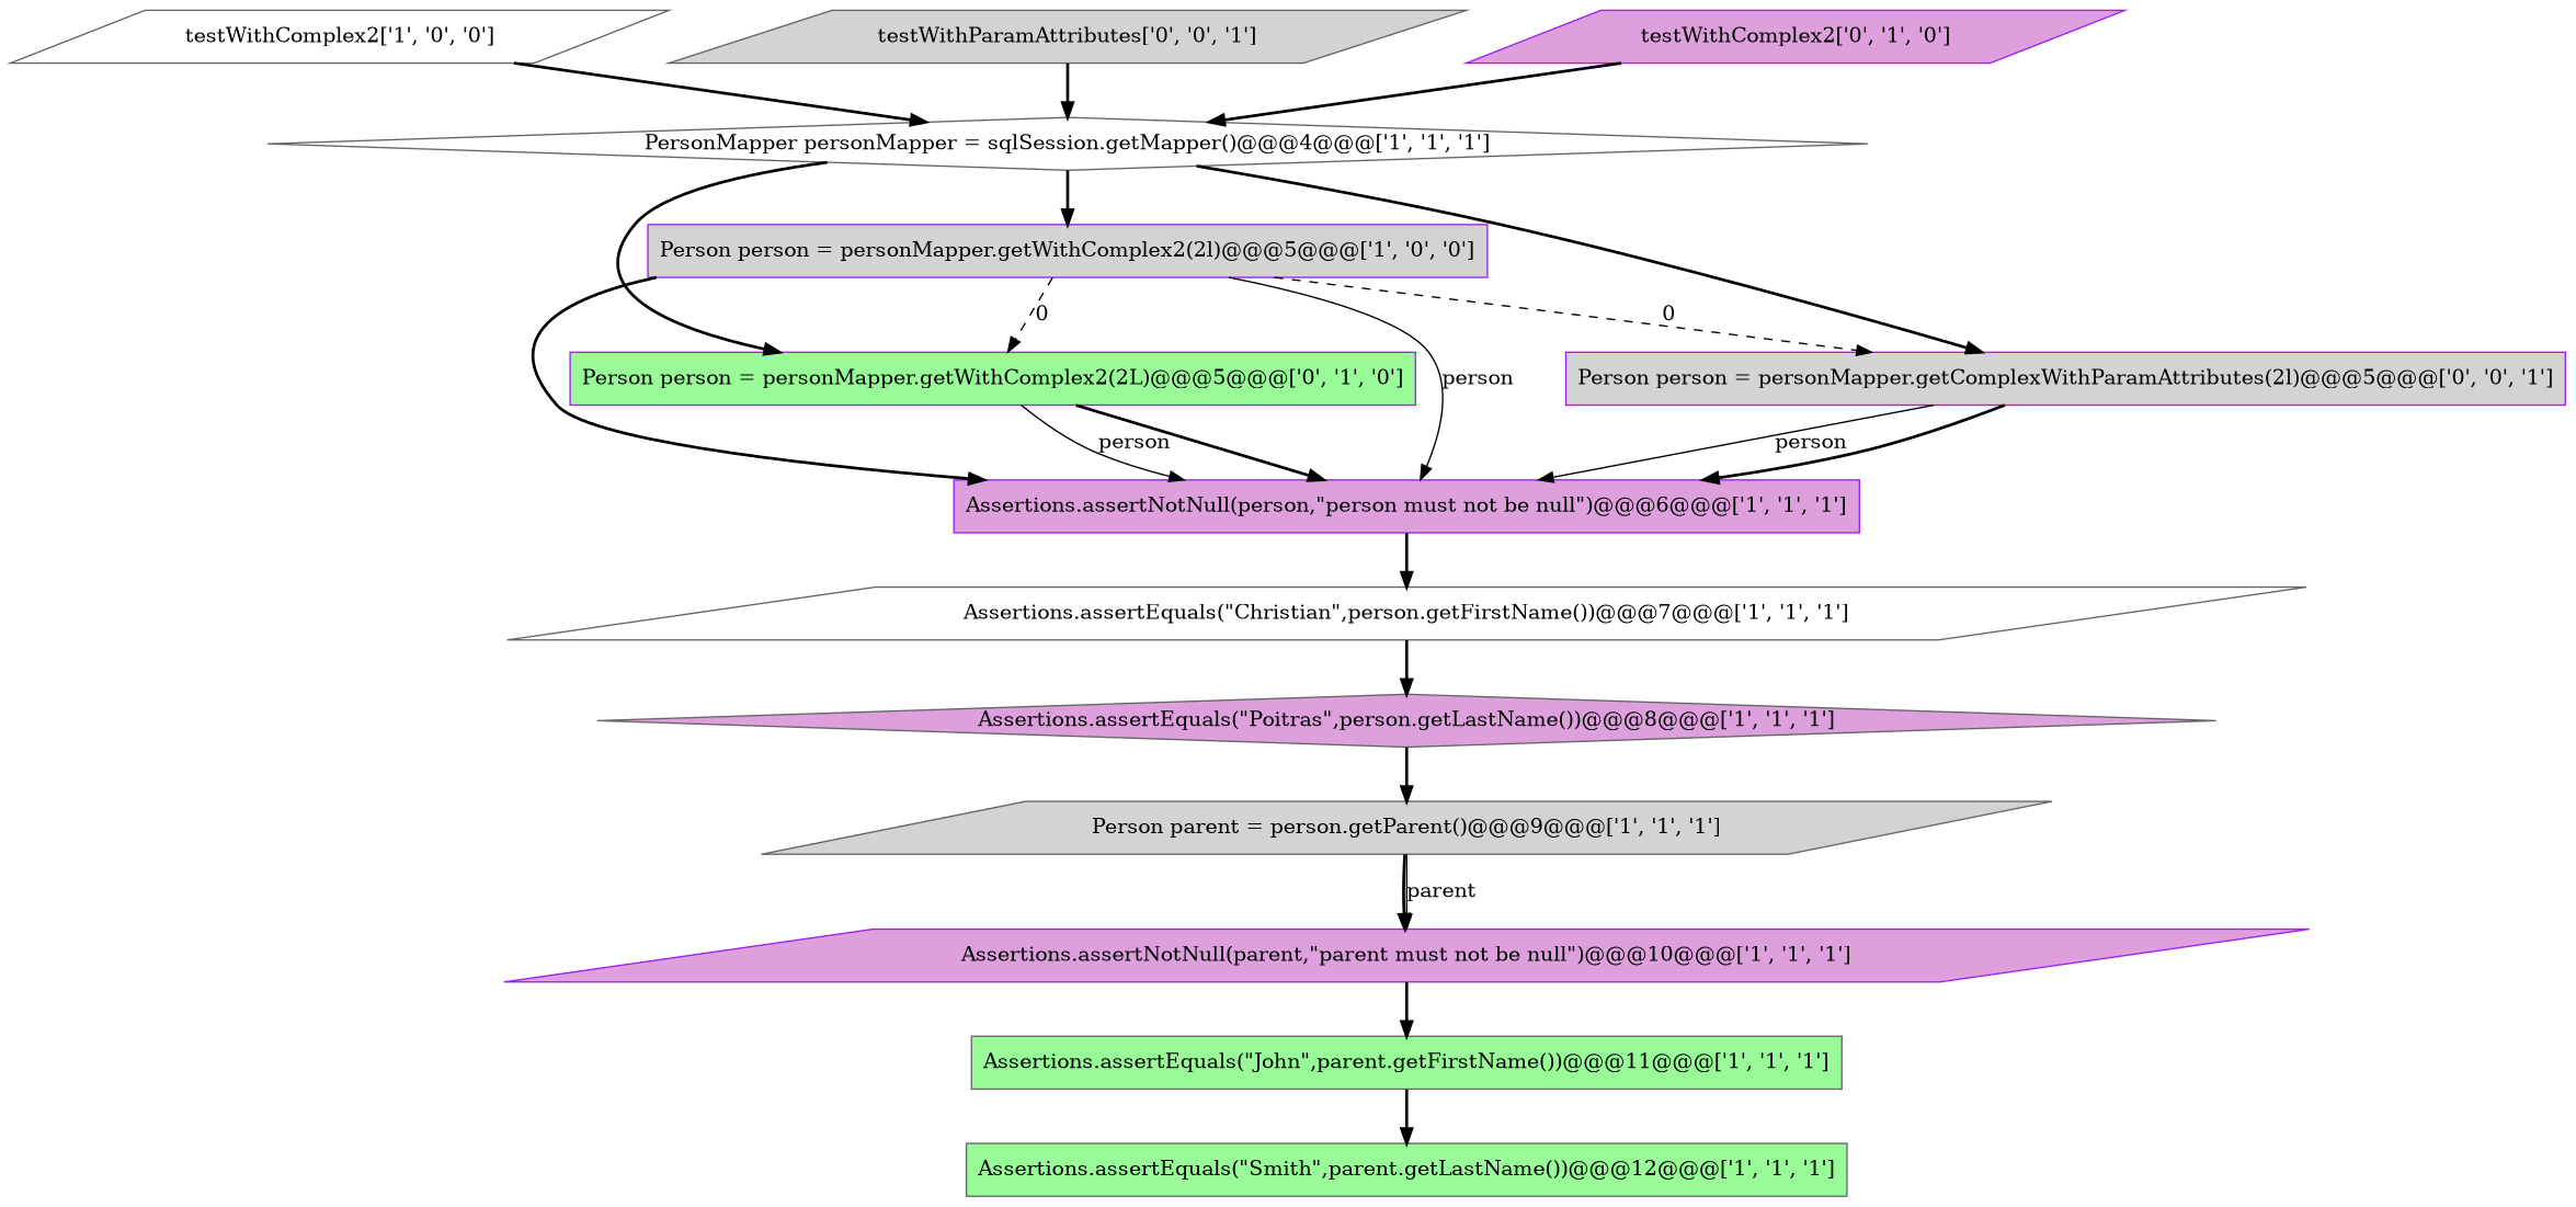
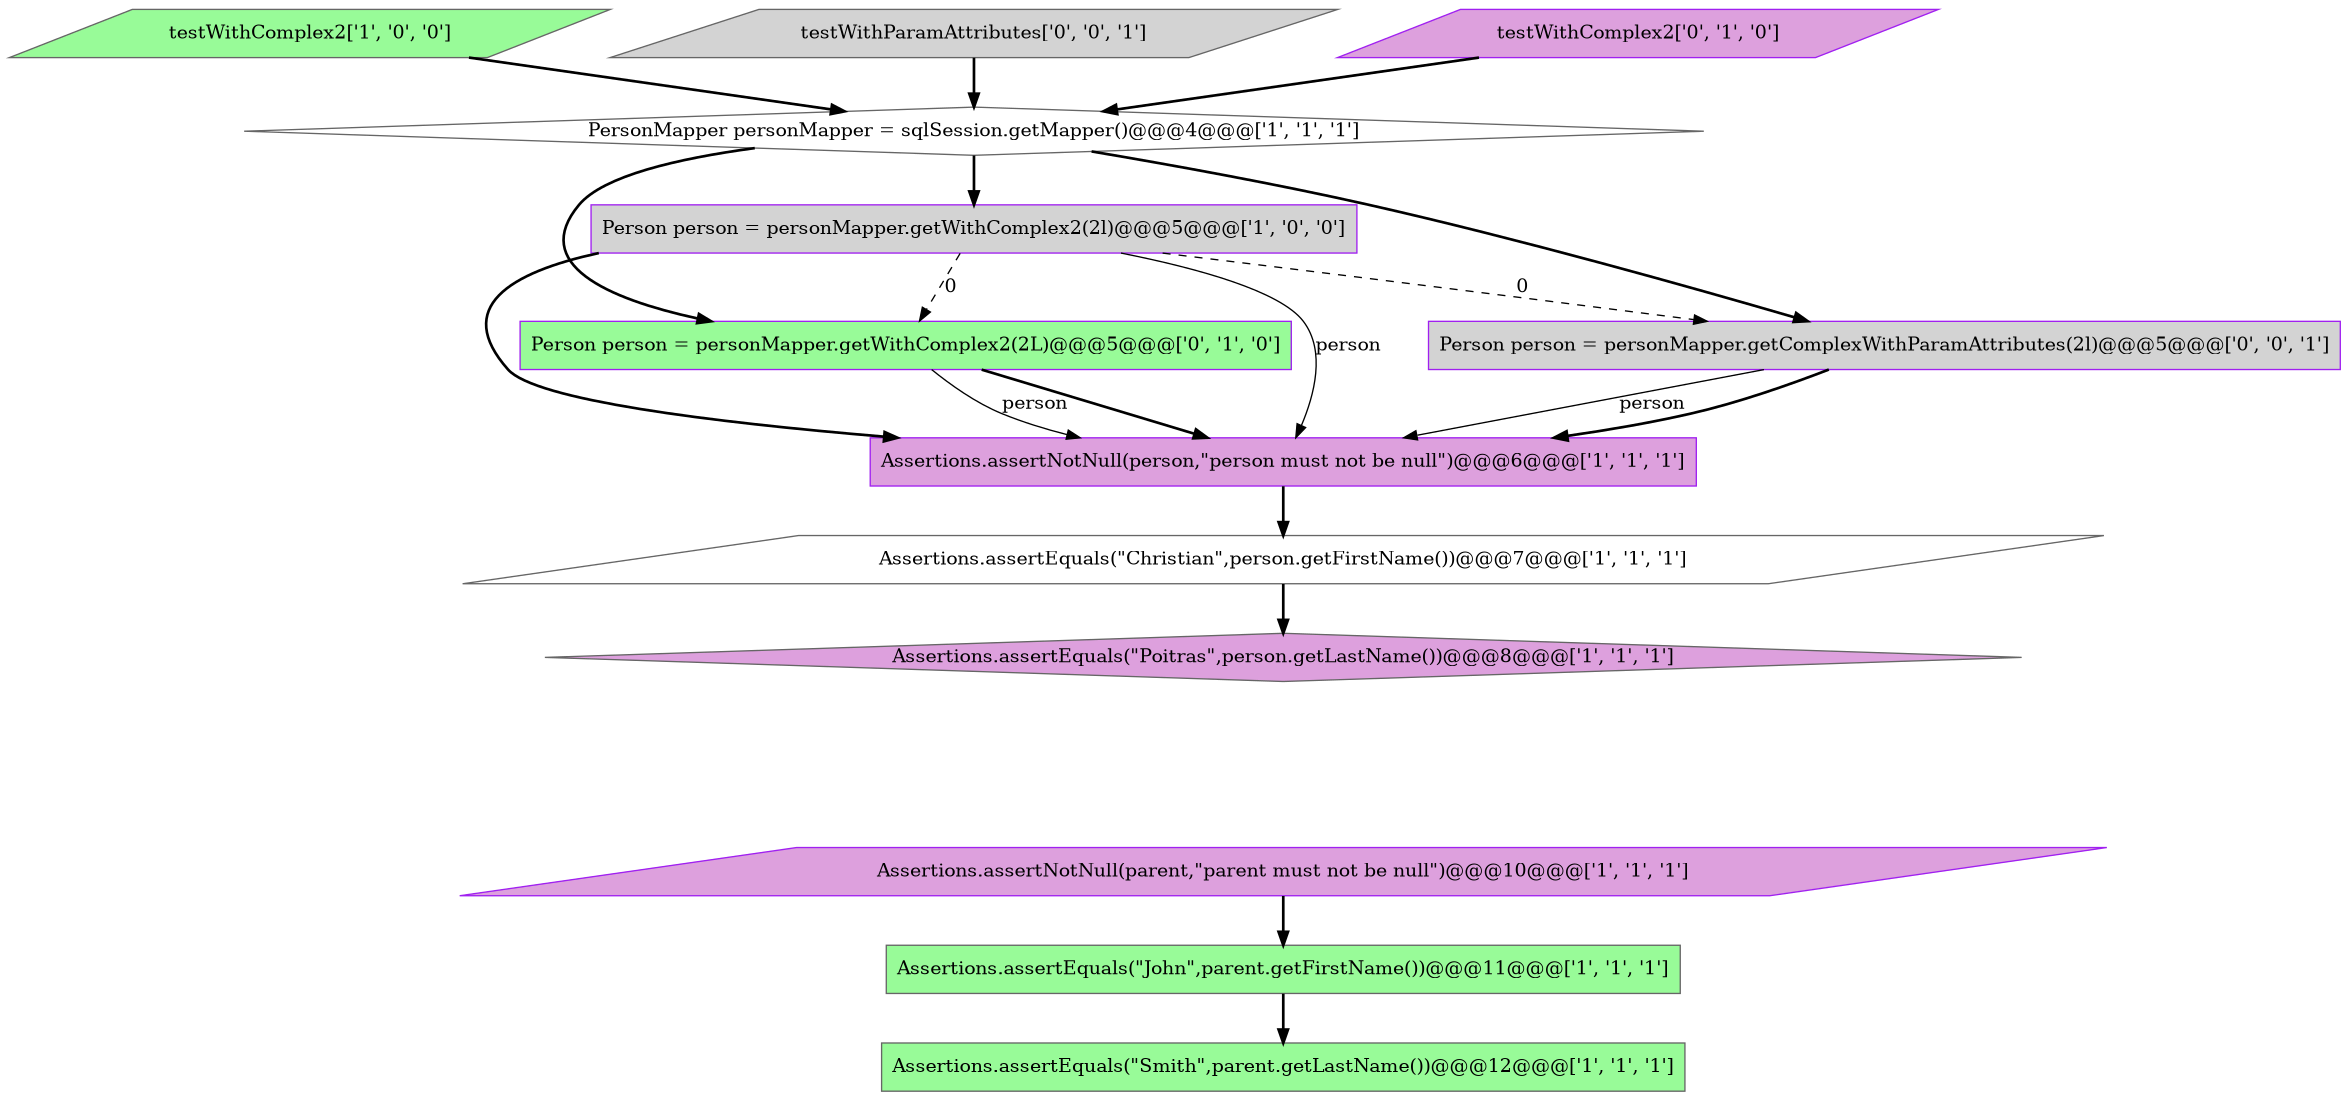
  digraph {
    node [color=gray40 fillcolor=palegreen shape=box style=filled]
    edge [style=bold]
    n1 [label="Assertions.assertEquals(\"John\",parent.getFirstName())@@@11@@@['1', '1', '1']"]
    n2 [label="Assertions.assertEquals(\"Smith\",parent.getLastName())@@@12@@@['1', '1', '1']"]
-   n3 [fillcolor=white label="testWithComplex2['1', '0', '0']" shape=parallelogram]
+   n3 [label="testWithComplex2['1', '0', '0']" shape=parallelogram]
    n4 [fillcolor=white label="PersonMapper personMapper = sqlSession.getMapper()@@@4@@@['1', '1', '1']" shape=diamond]
    n5 [color=purple fillcolor=lightgrey label="Person person = personMapper.getWithComplex2(2l)@@@5@@@['1', '0', '0']"]
    n6 [color=purple label="Person person = personMapper.getWithComplex2(2L)@@@5@@@['0', '1', '0']"]
    n7 [color=purple fillcolor=lightgrey label="Person person = personMapper.getComplexWithParamAttributes(2l)@@@5@@@['0', '0', '1']"]
    n8 [fillcolor=lightgrey label="testWithParamAttributes['0', '0', '1']" shape=parallelogram]
    n9 [color=purple fillcolor=plum label="Assertions.assertNotNull(person,\"person must not be null\")@@@6@@@['1', '1', '1']"]
    n10 [fillcolor=plum label="Assertions.assertEquals(\"Poitras\",person.getLastName())@@@8@@@['1', '1', '1']" shape=diamond]
-   n11 [fillcolor=lightgrey label="Person parent = person.getParent()@@@9@@@['1', '1', '1']" shape=parallelogram]
    n12 [color=purple fillcolor=plum label="Assertions.assertNotNull(parent,\"parent must not be null\")@@@10@@@['1', '1', '1']" shape=parallelogram]
    n13 [fillcolor=white label="Assertions.assertEquals(\"Christian\",person.getFirstName())@@@7@@@['1', '1', '1']" shape=parallelogram]
    n14 [color=purple fillcolor=plum label="testWithComplex2['0', '1', '0']" shape=parallelogram]
    n1 -> n2
    n3 -> n4
    n4 -> n5
    n4 -> n6
    n4 -> n7
    n5 -> n6 [label=0 style=dashed]
    n5 -> n7 [label=0 style=dashed]
    n5 -> n9
    n5 -> n9 [label=person style=solid]
    n6 -> n9
    n6 -> n9 [label=person style=solid]
    n7 -> n9 [label=person style=solid]
    n7 -> n9
    n8 -> n4
    n9 -> n13
-   n10 -> n11
-   n11 -> n12
-   n11 -> n12 [label=parent style=solid]
    n12 -> n1
    n13 -> n10
    n14 -> n4
  }
